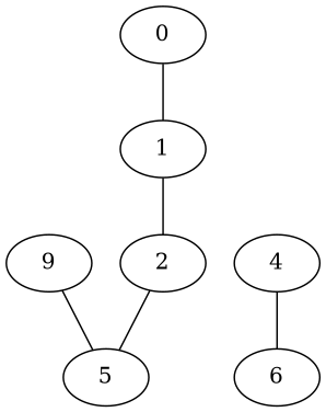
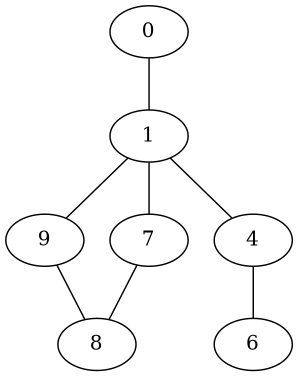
  graph {
    node [type=corner]
    edge [frequency=1 type0=line]
    0 [type=intersection x=348 y=214]
    1 [type=intersection x=352 y=310]
    n3 [label=9 x=60 y=295]
    4 [x=451 y=313]
-   7 [type=endpoint x=387 y=315 label=2]
-   5 [x=41 y=221]
+   7 [type=endpoint x=387 y=315]
+   5 [x=41 y=221 label=8]
    6 [x=464 y=202]
    0 -- 1 [angle0=1.53]
+   1 -- n3 [angle0=.05]
+   1 -- 4 [angle0=.03]
    1 -- 7 [angle0=.14]
    n3 -- 5 [angle0=1.32]
    4 -- 6 [angle0=-1.45]
    7 -- 5 [angle0=-.02]
  }
